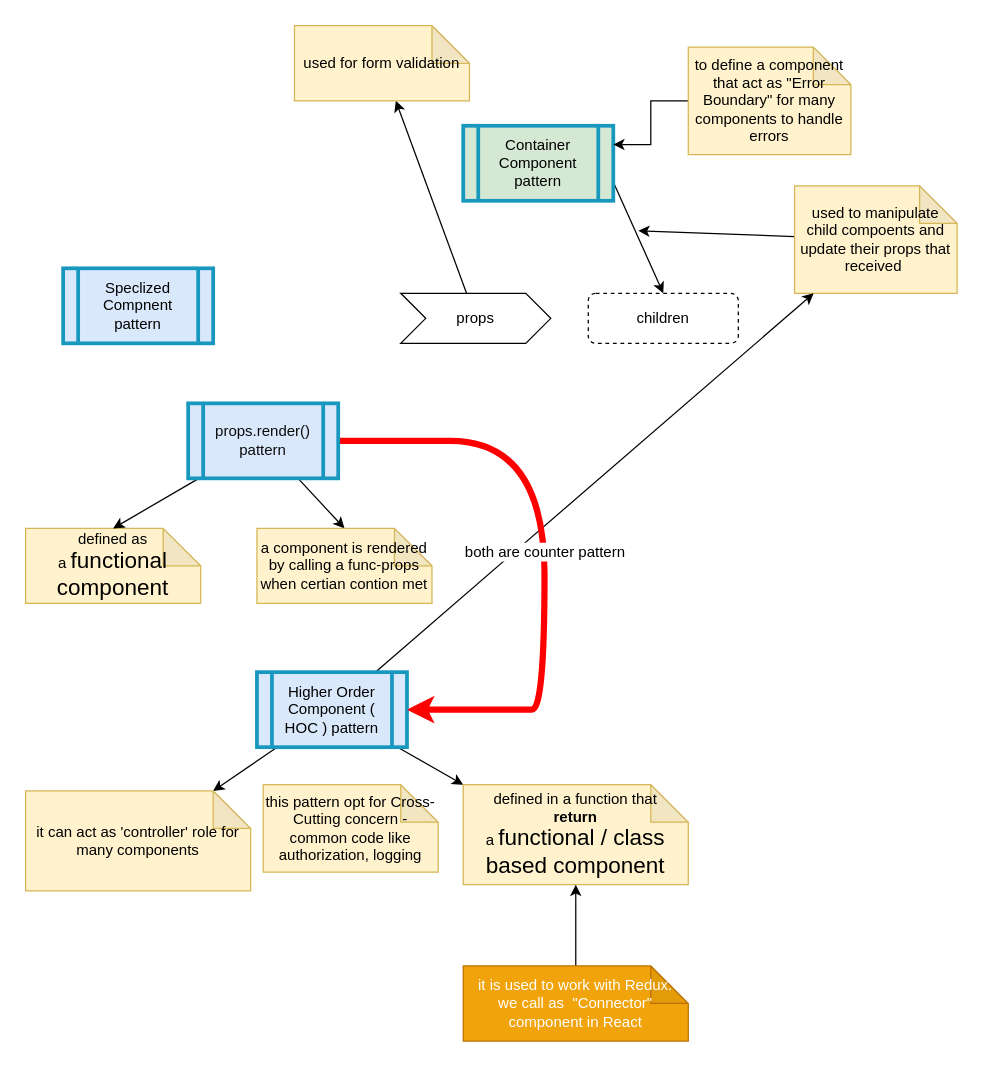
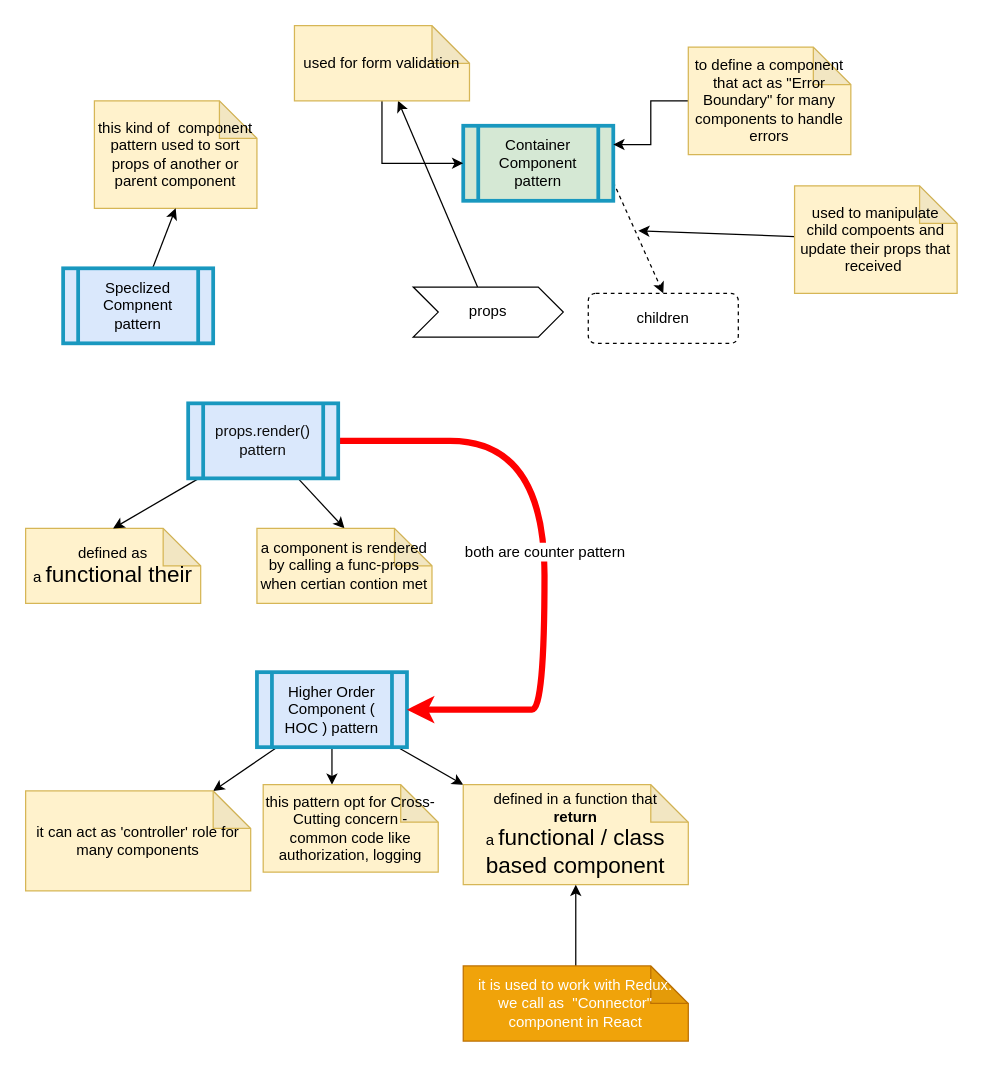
  <mxCell id="0" />
  <mxCell id="1" parent="0" />
  <mxCell id="2" style="edgeStyle=none;rounded=0;orthogonalLoop=1;jettySize=auto;html=1;" parent="1" source="3" target="29" edge="1"><mxGeometry relative="1" as="geometry" /></mxCell>
- <mxCell id="3" value="props" style="shape=step;perimeter=stepPerimeter;whiteSpace=wrap;html=1;fixedSize=1;fillColor=#FFFFFF;" parent="1" vertex="1"><mxGeometry x="320" y="234" width="120" height="40" as="geometry" /></mxCell>
+ <mxCell id="3" value="props" style="shape=step;perimeter=stepPerimeter;whiteSpace=wrap;html=1;fixedSize=1;fillColor=#FFFFFF;" parent="1" vertex="1"><mxGeometry x="330" y="229" width="120" height="40" as="geometry" /></mxCell>
  <mxCell id="4" value="children" style="rounded=1;whiteSpace=wrap;html=1;dashed=1;" parent="1" vertex="1"><mxGeometry x="470" y="234" width="120" height="40" as="geometry" /></mxCell>
- <mxCell id="5" style="edgeStyle=none;rounded=0;orthogonalLoop=1;jettySize=auto;html=1;exitX=1;exitY=0.75;exitDx=0;exitDy=0;entryX=0.5;entryY=0;entryDx=0;entryDy=0;" parent="1" source="6" target="4" edge="1"><mxGeometry relative="1" as="geometry" /></mxCell>
+ <mxCell id="5" style="edgeStyle=none;rounded=0;orthogonalLoop=1;jettySize=auto;html=1;exitX=1;exitY=0.75;exitDx=0;exitDy=0;entryX=0.5;entryY=0;entryDx=0;entryDy=0;dashed=1;" parent="1" source="6" target="4" edge="1"><mxGeometry relative="1" as="geometry" /></mxCell>
  <mxCell id="6" value="Container Component pattern" style="shape=process;whiteSpace=wrap;html=1;backgroundOutline=1;fillColor=#d5e8d4;strokeColor=#1998BF;strokeWidth=3;" parent="1" vertex="1"><mxGeometry x="370" y="100" width="120" height="60" as="geometry" /></mxCell>
  <mxCell id="7" style="edgeStyle=none;rounded=0;orthogonalLoop=1;jettySize=auto;html=1;" parent="1" source="8" edge="1"><mxGeometry relative="1" as="geometry"><mxPoint x="510" y="184" as="targetPoint" /></mxGeometry></mxCell>
  <mxCell id="8" value="used to manipulate child compoents and update their props that received&amp;nbsp;" style="shape=note;whiteSpace=wrap;html=1;backgroundOutline=1;darkOpacity=0.05;fillColor=#fff2cc;strokeColor=#d6b656;" parent="1" vertex="1"><mxGeometry x="635" y="148" width="130" height="86" as="geometry" /></mxCell>
+ <mxCell id="9" value="this kind of&amp;nbsp; component pattern used to sort props of another or parent component" style="shape=note;whiteSpace=wrap;html=1;backgroundOutline=1;darkOpacity=0.05;fillColor=#fff2cc;strokeColor=#d6b656;" parent="1" vertex="1"><mxGeometry x="75" y="80" width="130" height="86" as="geometry" /></mxCell>
+ <mxCell id="10" style="edgeStyle=none;rounded=0;orthogonalLoop=1;jettySize=auto;html=1;entryX=0.5;entryY=1;entryDx=0;entryDy=0;entryPerimeter=0;" parent="1" source="11" target="9" edge="1"><mxGeometry relative="1" as="geometry" /></mxCell>
  <mxCell id="11" value="Speclized Compnent pattern" style="shape=process;whiteSpace=wrap;html=1;backgroundOutline=1;fillColor=#dae8fc;strokeColor=#1998BF;strokeWidth=3;" parent="1" vertex="1"><mxGeometry x="50" y="214" width="120" height="60" as="geometry" /></mxCell>
- <mxCell id="12" style="edgeStyle=none;rounded=0;orthogonalLoop=1;jettySize=auto;html=1;" parent="1" source="15" target="8" edge="1"><mxGeometry relative="1" as="geometry" /></mxCell>
+ <mxCell id="12" style="edgeStyle=none;rounded=0;orthogonalLoop=1;jettySize=auto;html=1;entryX=0;entryY=0;entryDx=55;entryDy=0;entryPerimeter=0;" parent="1" source="15" target="16" edge="1"><mxGeometry relative="1" as="geometry" /></mxCell>
  <mxCell id="13" style="edgeStyle=none;rounded=0;orthogonalLoop=1;jettySize=auto;html=1;entryX=0;entryY=0;entryDx=0;entryDy=0;entryPerimeter=0;" parent="1" source="15" target="17" edge="1"><mxGeometry relative="1" as="geometry" /></mxCell>
  <mxCell id="14" style="edgeStyle=none;rounded=0;orthogonalLoop=1;jettySize=auto;html=1;entryX=0;entryY=0;entryDx=150;entryDy=0;entryPerimeter=0;" parent="1" source="15" target="18" edge="1"><mxGeometry relative="1" as="geometry" /></mxCell>
  <mxCell id="15" value="Higher Order Component ( HOC ) pattern" style="shape=process;whiteSpace=wrap;html=1;backgroundOutline=1;fillColor=#dae8fc;strokeColor=#1998BF;strokeWidth=3;" parent="1" vertex="1"><mxGeometry x="205" y="537" width="120" height="60" as="geometry" /></mxCell>
  <mxCell id="16" value="this pattern opt for Cross-Cutting concern - common code like authorization, logging" style="shape=note;whiteSpace=wrap;html=1;backgroundOutline=1;darkOpacity=0.05;fillColor=#fff2cc;strokeColor=#d6b656;" parent="1" vertex="1"><mxGeometry x="210" y="627" width="140" height="70" as="geometry" /></mxCell>
  <mxCell id="17" value="defined in a function that&lt;br&gt;&lt;b&gt;return &lt;br&gt;&lt;/b&gt;a &lt;font style=&quot;font-size: 18px&quot;&gt;functional / class based component&lt;/font&gt;" style="shape=note;whiteSpace=wrap;html=1;backgroundOutline=1;darkOpacity=0.05;fillColor=#fff2cc;strokeColor=#d6b656;" parent="1" vertex="1"><mxGeometry x="370" y="627" width="180" height="80" as="geometry" /></mxCell>
  <mxCell id="18" value="it can act as 'controller' role for many components" style="shape=note;whiteSpace=wrap;html=1;backgroundOutline=1;darkOpacity=0.05;fillColor=#fff2cc;strokeColor=#d6b656;" parent="1" vertex="1"><mxGeometry x="20" y="632" width="180" height="80" as="geometry" /></mxCell>
- <mxCell id="19" value="defined as&lt;b&gt;&lt;br&gt;&lt;/b&gt;a &lt;font style=&quot;font-size: 18px&quot;&gt;functional component&lt;/font&gt;" style="shape=note;whiteSpace=wrap;html=1;backgroundOutline=1;darkOpacity=0.05;fillColor=#fff2cc;strokeColor=#d6b656;" parent="1" vertex="1"><mxGeometry x="20" y="422" width="140" height="60" as="geometry" /></mxCell>
+ <mxCell id="19" value="defined as&lt;b&gt;&lt;br&gt;&lt;/b&gt;a &lt;font style=&quot;font-size: 18px&quot;&gt;functional their&lt;/font&gt;" style="shape=note;whiteSpace=wrap;html=1;backgroundOutline=1;darkOpacity=0.05;fillColor=#fff2cc;strokeColor=#d6b656;" parent="1" vertex="1"><mxGeometry x="20" y="422" width="140" height="60" as="geometry" /></mxCell>
  <mxCell id="20" style="edgeStyle=none;rounded=0;orthogonalLoop=1;jettySize=auto;html=1;entryX=0.5;entryY=0;entryDx=0;entryDy=0;entryPerimeter=0;" parent="1" source="24" target="19" edge="1"><mxGeometry relative="1" as="geometry" /></mxCell>
  <mxCell id="21" style="edgeStyle=none;rounded=0;orthogonalLoop=1;jettySize=auto;html=1;entryX=0.5;entryY=0;entryDx=0;entryDy=0;entryPerimeter=0;" parent="1" source="24" target="25" edge="1"><mxGeometry relative="1" as="geometry" /></mxCell>
  <mxCell id="22" style="edgeStyle=orthogonalEdgeStyle;curved=1;rounded=0;orthogonalLoop=1;jettySize=auto;html=1;entryX=1;entryY=0.5;entryDx=0;entryDy=0;exitX=1;exitY=0.5;exitDx=0;exitDy=0;strokeColor=#FF0000;strokeWidth=5;" parent="1" source="24" target="15" edge="1"><mxGeometry relative="1" as="geometry"><Array as="points"><mxPoint x="284" y="352" /><mxPoint x="435" y="352" /><mxPoint x="435" y="567" /><mxPoint x="415" y="567" /><mxPoint x="415" y="581" /></Array></mxGeometry></mxCell>
  <mxCell id="23" value="both are counter pattern&amp;nbsp;&lt;span style=&quot;font-family: &amp;#34;helvetica&amp;#34; , &amp;#34;arial&amp;#34; , sans-serif ; font-size: 0px ; background-color: rgb(248 , 249 , 250)&quot;&gt;%3CmxGraphModel%3E%3Croot%3E%3CmxCell%20id%3D%220%22%2F%3E%3CmxCell%20id%3D%221%22%20parent%3D%220%22%2F%3E%3CmxCell%20id%3D%222%22%20value%3D%22defined%20as%26lt%3Bb%26gt%3B%26lt%3Bbr%26gt%3B%26lt%3B%2Fb%26gt%3Ba%20%26lt%3Bfont%20style%3D%26quot%3Bfont-size%3A%2018px%26quot%3B%26gt%3Bfunctional%20component%26lt%3B%2Ffont%26gt%3B%22%20style%3D%22shape%3Dnote%3BwhiteSpace%3Dwrap%3Bhtml%3D1%3BbackgroundOutline%3D1%3BdarkOpacity%3D0.05%3BfillColor%3D%23fff2cc%3BstrokeColor%3D%23d6b656%3B%22%20vertex%3D%221%22%20parent%3D%221%22%3E%3CmxGeometry%20x%3D%2245%22%20y%3D%22410%22%20width%3D%22140%22%20height%3D%2260%22%20as%3D%22geometry%22%2F%3E%3C%2FmxCell%3E%3C%2Froot%3E%3C%2FmxGraphModel%3Ep&lt;/span&gt;" style="text;html=1;resizable=0;points=[];align=center;verticalAlign=middle;labelBackgroundColor=#ffffff;" parent="22" vertex="1" connectable="0"><mxGeometry x="0.033" y="1" relative="1" as="geometry"><mxPoint as="offset" /></mxGeometry></mxCell>
  <mxCell id="24" value="&lt;font color=&quot;#0d0d0d&quot;&gt;props.render() pattern&lt;/font&gt;" style="shape=process;whiteSpace=wrap;html=1;backgroundOutline=1;fillColor=#dae8fc;strokeColor=#1998BF;strokeWidth=3;" parent="1" vertex="1"><mxGeometry x="150" y="322" width="120" height="60" as="geometry" /></mxCell>
  <mxCell id="25" value="a component is rendered by calling a func-props when certian contion met" style="shape=note;whiteSpace=wrap;html=1;backgroundOutline=1;darkOpacity=0.05;fillColor=#fff2cc;strokeColor=#d6b656;" parent="1" vertex="1"><mxGeometry x="205" y="422" width="140" height="60" as="geometry" /></mxCell>
  <mxCell id="26" style="edgeStyle=orthogonalEdgeStyle;rounded=0;orthogonalLoop=1;jettySize=auto;html=1;entryX=1;entryY=0.25;entryDx=0;entryDy=0;" parent="1" source="27" target="6" edge="1"><mxGeometry relative="1" as="geometry" /></mxCell>
  <mxCell id="27" value="to define a component that act as &quot;Error Boundary&quot; for many components to handle errors" style="shape=note;whiteSpace=wrap;html=1;backgroundOutline=1;darkOpacity=0.05;fillColor=#fff2cc;strokeColor=#d6b656;" parent="1" vertex="1"><mxGeometry x="550" y="37" width="130" height="86" as="geometry" /></mxCell>
+ <mxCell id="28" style="edgeStyle=orthogonalEdgeStyle;rounded=0;orthogonalLoop=1;jettySize=auto;html=1;entryX=0;entryY=0.5;entryDx=0;entryDy=0;" parent="1" source="29" target="6" edge="1"><mxGeometry relative="1" as="geometry" /></mxCell>
  <mxCell id="29" value="used for form validation" style="shape=note;whiteSpace=wrap;html=1;backgroundOutline=1;darkOpacity=0.05;fillColor=#fff2cc;strokeColor=#d6b656;" parent="1" vertex="1"><mxGeometry x="235" y="20" width="140" height="60" as="geometry" /></mxCell>
  <mxCell id="30" style="edgeStyle=orthogonalEdgeStyle;rounded=0;orthogonalLoop=1;jettySize=auto;html=1;entryX=0.5;entryY=1;entryDx=0;entryDy=0;entryPerimeter=0;" parent="1" source="31" target="17" edge="1"><mxGeometry relative="1" as="geometry" /></mxCell>
  <mxCell id="31" value="it is used to work with Redux.&lt;br&gt;we call as&amp;nbsp; &quot;Connector&quot; component in React" style="shape=note;whiteSpace=wrap;html=1;backgroundOutline=1;darkOpacity=0.05;fillColor=#f0a30a;strokeColor=#BD7000;fontColor=#ffffff;" parent="1" vertex="1"><mxGeometry x="370" y="772" width="180" height="60" as="geometry" /></mxCell>
